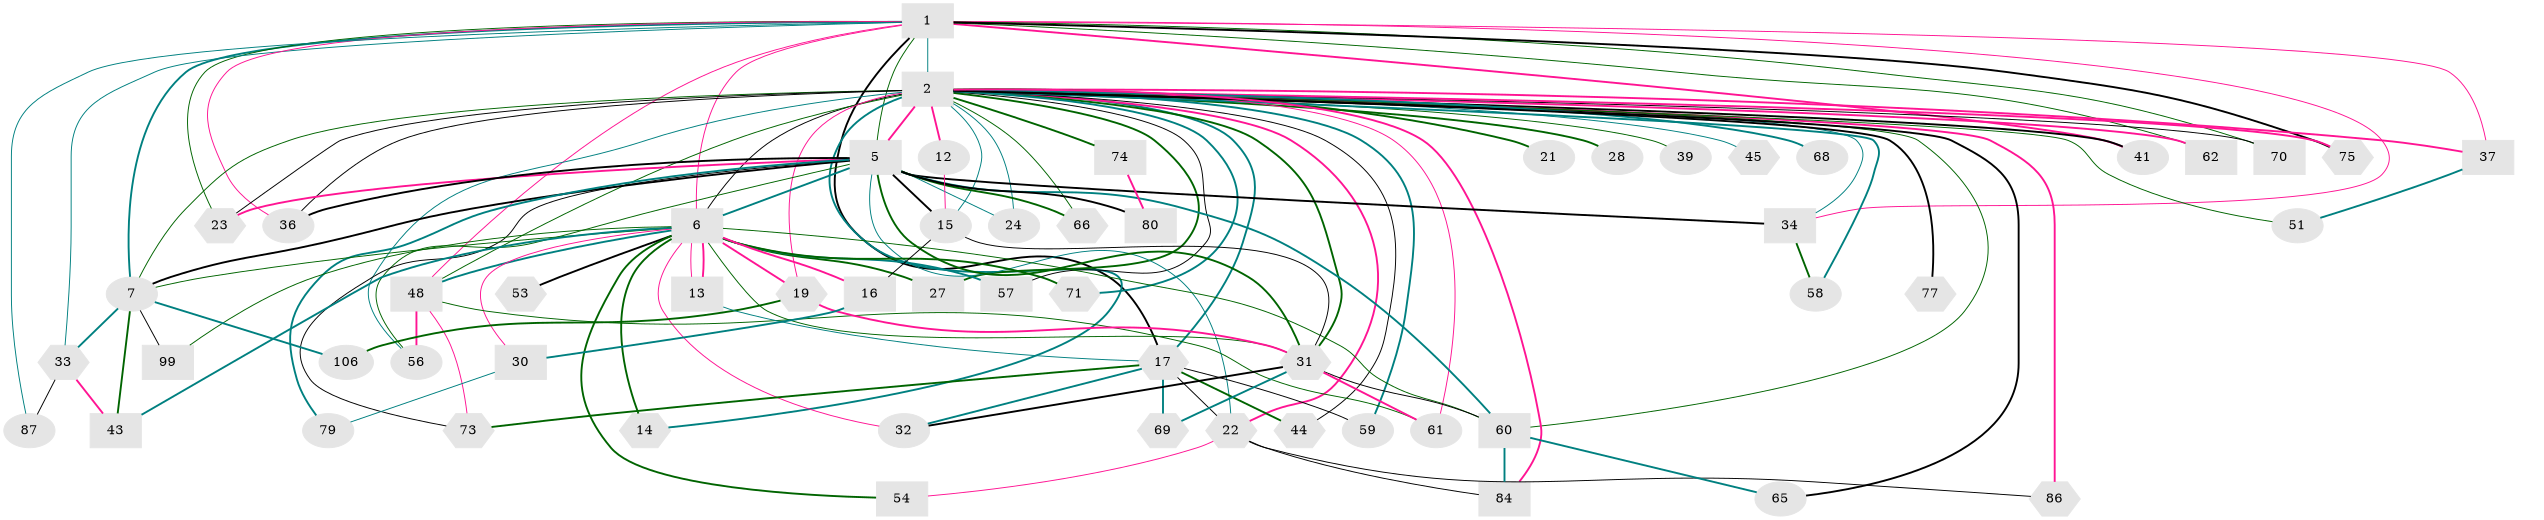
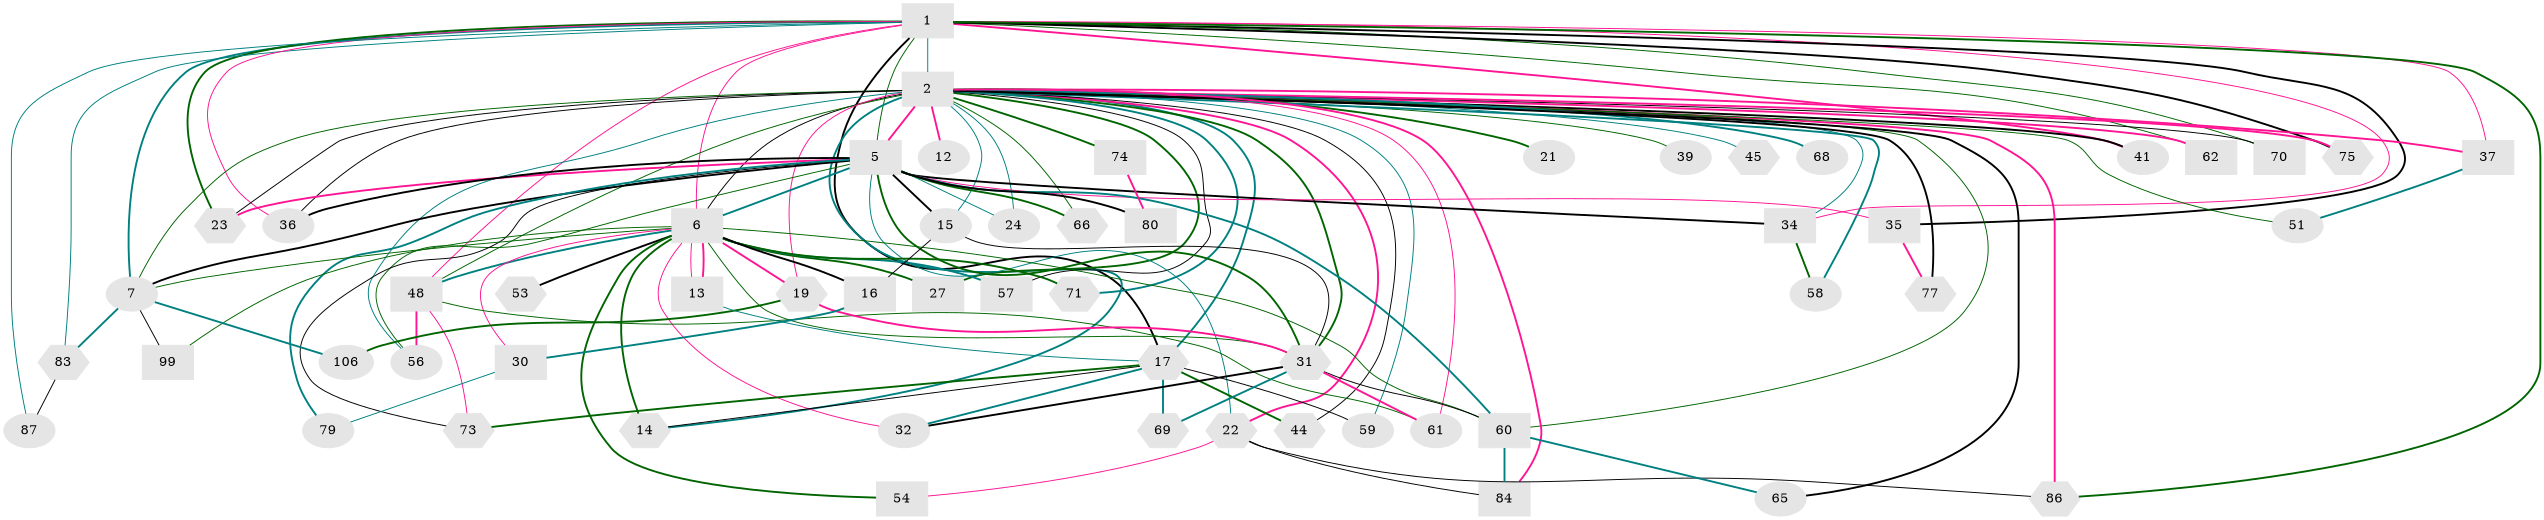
  graph {
    node [color=gray90 shape=box style=filled]
    edge [color=teal style=bold]
    1 [super="+8+11+63"]
    2 [super="+4+92+3+85+72+18+76"]
    5 [super="+67"]
    6 [super="+9+20"]
    7 [shape=ellipse]
    17 [shape=hexagon super="+26"]
    23 [shape=hexagon]
-   33 [shape=hexagon super="+105"]
+   33 [shape=hexagon super="+105" label=83]
    34
+   35
    36 [shape=ellipse super="+50"]
    37
    41 [shape=ellipse]
    48 [super="+94+52"]
    62
    70
    75 [shape=hexagon]
    n18 [label=86 shape=hexagon super="+111"]
    87 [shape=ellipse]
    12 [shape=ellipse]
    14 [shape=hexagon]
    15 [shape=ellipse super="+64"]
    19 [shape=hexagon]
    21 [shape=ellipse]
    22 [shape=hexagon super="+40+38"]
    24 [shape=ellipse]
    27
-   28 [shape=ellipse]
    31 [shape=hexagon super="+46"]
    39 [shape=ellipse]
    44 [shape=hexagon]
    45 [shape=hexagon]
    51 [shape=ellipse]
    56 [shape=ellipse super="+82"]
    57
    58 [shape=ellipse]
    59 [shape=ellipse]
    60
    61 [shape=ellipse super="+86"]
    65 [shape=ellipse]
    66 [shape=hexagon]
    68 [shape=ellipse]
    71 [shape=hexagon]
    74
    77 [shape=hexagon]
    84 [super="+89"]
    73 [shape=hexagon super="+96"]
    79 [shape=ellipse]
    80
    13
    16
    30
    32 [shape=ellipse super="+97"]
-   43 [super="+47"]
    53 [shape=hexagon]
    54
    99
    106 [shape=ellipse]
    69 [shape=hexagon]
    1 -- 2 [style=solid weight=12]
    1 -- 5 [color=darkgreen style=solid weight=2]
    1 -- 6 [color=deeppink style=solid weight=4]
    1 -- 7 [weight=2]
    1 -- 17 [color=black weight=2]
-   1 -- 23 [color=darkgreen style=solid]
+   1 -- 23 [color=darkgreen]
    1 -- 33 [style=solid]
    1 -- 34 [color=deeppink style=solid]
+   1 -- 35 [color=black]
    1 -- 36 [color=deeppink style=solid]
    1 -- 37 [color=deeppink style=solid]
    1 -- 41 [color=deeppink]
    1 -- 48 [color=deeppink style=solid weight=2]
    1 -- 62 [color=darkgreen style=solid]
    1 -- 70 [color=darkgreen style=solid]
    1 -- 75 [color=black]
+   1 -- n18 [color=darkgreen]
    1 -- 87 [style=solid]
    2 -- 5 [color=deeppink weight=10]
    2 -- 6 [color=black style=solid weight=11]
    2 -- 7 [color=darkgreen style=solid weight=5]
    2 -- 17 [weight=2]
    2 -- 23 [color=black style=solid weight=2]
    2 -- 34 [style=solid]
    2 -- 36 [color=black style=solid]
    2 -- 37 [color=deeppink]
    2 -- 41 [color=black]
    2 -- 48 [color=darkgreen style=solid]
    2 -- 62 [color=deeppink]
    2 -- 70 [color=black style=solid]
    2 -- 75 [color=deeppink]
    2 -- n18 [color=deeppink]
    2 -- 12 [color=deeppink weight=3]
    2 -- 14
    2 -- 15 [style=solid]
    2 -- 19 [color=deeppink style=solid]
    2 -- 21 [color=darkgreen weight=2]
    2 -- 22 [color=deeppink weight=2]
    2 -- 24 [style=solid]
    2 -- 27 [color=darkgreen]
-   2 -- 28 [color=darkgreen weight=2]
    2 -- 31 [color=darkgreen]
    2 -- 39 [color=darkgreen style=solid]
    2 -- 44 [color=black style=solid]
    2 -- 45 [style=solid weight=2]
    2 -- 51 [color=darkgreen style=solid]
    2 -- 56 [style=solid weight=3]
    2 -- 57 [color=black style=solid]
    2 -- 58
-   2 -- 59
+   2 -- 59 [style=solid]
    2 -- 60 [color=darkgreen style=solid]
    2 -- 61 [color=deeppink style=solid]
    2 -- 65 [color=black]
    2 -- 66 [color=darkgreen style=solid]
    2 -- 68
    2 -- 71
    2 -- 74 [color=darkgreen weight=3]
    2 -- 77 [color=black weight=2]
    2 -- 84 [color=deeppink]
    5 -- 6 [weight=2]
    5 -- 7 [color=black]
    5 -- 23 [color=deeppink]
    5 -- 34 [color=black]
+   5 -- 35 [color=deeppink style=solid]
    5 -- 36 [color=black weight=2]
    5 -- 15 [color=black]
    5 -- 22 [style=solid]
    5 -- 24 [style=solid]
    5 -- 31 [color=darkgreen]
    5 -- 56 [color=darkgreen style=solid]
    5 -- 60
    5 -- 66 [color=darkgreen]
    5 -- 73 [color=black style=solid]
    5 -- 79
    5 -- 80 [color=black]
    6 -- 7 [color=darkgreen style=solid weight=2]
    6 -- 48
    6 -- 14 [color=darkgreen]
    6 -- 19 [color=deeppink]
    6 -- 27 [color=darkgreen]
    6 -- 31 [color=darkgreen style=solid]
    6 -- 57
    6 -- 60 [color=darkgreen style=solid]
    6 -- 71 [color=darkgreen]
    6 -- 13 [color=deeppink style=solid weight=2]
    6 -- 13 [color=deeppink]
-   6 -- 16 [color=deeppink]
+   6 -- 16 [color=black]
    6 -- 30 [color=deeppink style=solid]
    6 -- 32 [color=deeppink style=solid weight=2]
-   6 -- 43
    6 -- 53 [color=black weight=2]
    6 -- 54 [color=darkgreen]
    6 -- 99 [color=darkgreen style=solid]
    7 -- 33
-   7 -- 43 [color=darkgreen weight=2]
    7 -- 99 [color=black style=solid]
    7 -- 106
-   17 -- 22 [color=black style=solid]
+   17 -- 14 [color=black style=solid]
    17 -- 44 [color=darkgreen]
    17 -- 59 [color=black style=solid]
    17 -- 73 [color=darkgreen]
    17 -- 32
    17 -- 69
    33 -- 87 [color=black style=solid]
-   33 -- 43 [color=deeppink]
    34 -- 58 [color=darkgreen]
+   35 -- 77 [color=deeppink]
    37 -- 51
    48 -- 56 [color=deeppink]
    48 -- 61 [color=darkgreen style=solid]
    48 -- 73 [color=deeppink style=solid]
-   12 -- 15 [color=deeppink style=solid]
    15 -- 31 [color=black style=solid]
    15 -- 16 [color=black style=solid]
    19 -- 31 [color=deeppink]
    19 -- 106 [color=darkgreen]
    22 -- n18 [color=black style=solid]
    22 -- 84 [color=black style=solid]
    22 -- 54 [color=deeppink style=solid]
    31 -- 60 [color=black style=solid]
    31 -- 61 [color=deeppink]
    31 -- 32 [color=black]
    31 -- 69
    60 -- 65
    60 -- 84
    74 -- 80 [color=deeppink]
    13 -- 17 [style=solid]
    16 -- 30
    30 -- 79 [style=solid]
  }
